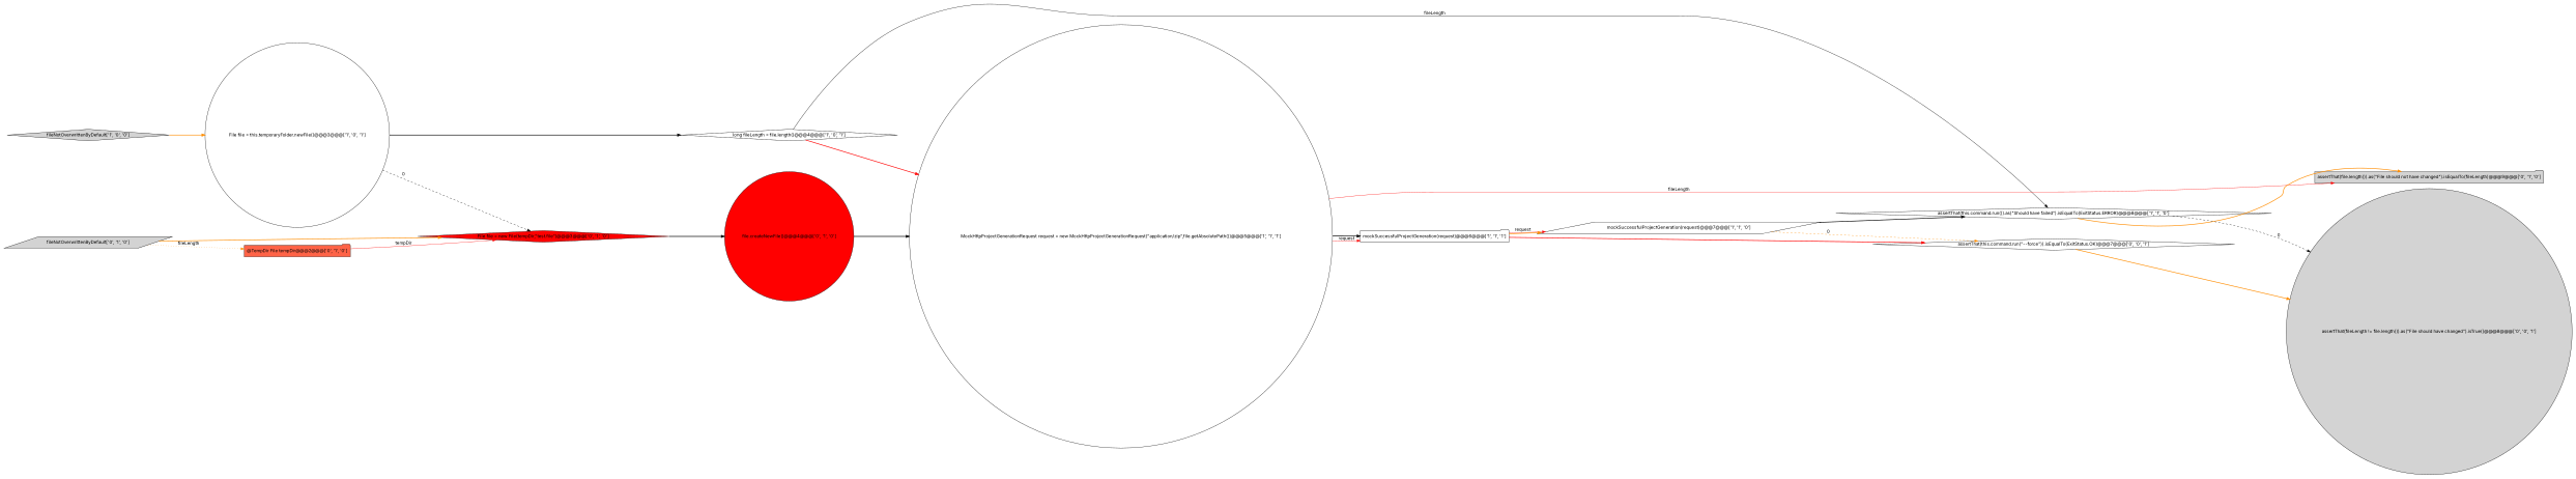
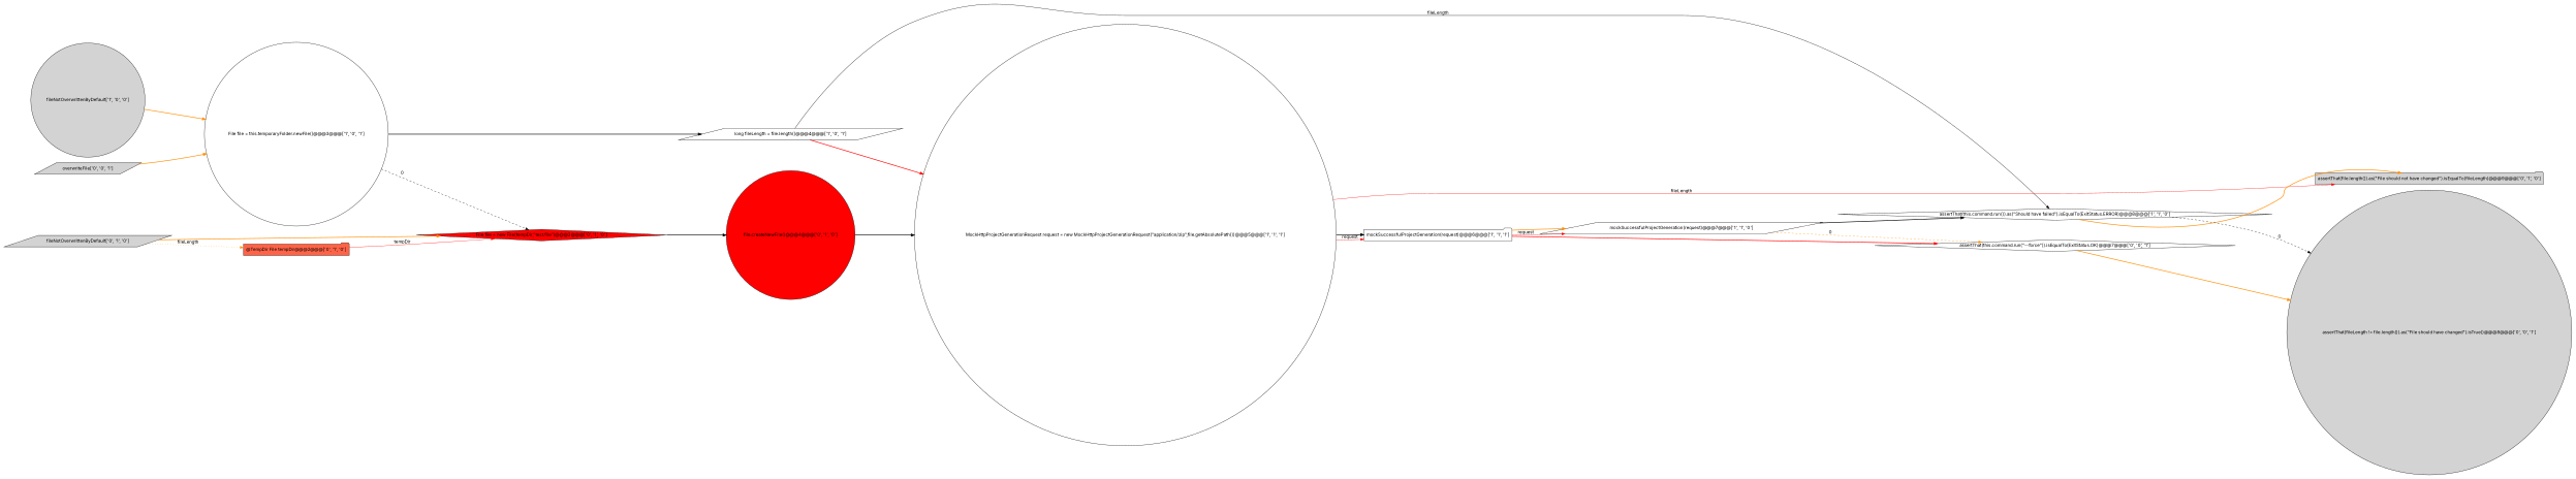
  digraph {
    fontname=Inter
    rankdir=LR
    node [fillcolor=white fontname=Inter shape=circle style=filled]
    edge [color=black fontname=Inter style=bold]
    n1 [label="File file = this.temporaryFolder.newFile()@@@3@@@['1', '0', '1']"]
-   n2 [label="long fileLength = file.length()@@@4@@@['1', '0', '1']" shape=diamond]
+   n2 [label="long fileLength = file.length()@@@4@@@['1', '0', '1']" shape=parallelogram]
    n3 [fillcolor=red label="File file = new File(tempDir,\"test.file\")@@@3@@@['0', '1', '0']" shape=diamond]
    n4 [label="MockHttpProjectGenerationRequest request = new MockHttpProjectGenerationRequest(\"application/zip\",file.getAbsolutePath())@@@5@@@['1', '1', '1']"]
    n5 [label="assertThat(this.command.run()).as(\"Should have failed\").isEqualTo(ExitStatus.ERROR)@@@8@@@['1', '1', '0']" shape=diamond]
    n6 [fillcolor=red label="file.createNewFile()@@@4@@@['0', '1', '0']"]
    n7 [label="mockSuccessfulProjectGeneration(request)@@@6@@@['1', '1', '1']" shape=folder]
    n8 [fillcolor=lightgray label="assertThat(file.length()).as(\"File should not have changed\").isEqualTo(fileLength)@@@9@@@['0', '1', '0']" shape=folder]
    n9 [label="mockSuccessfulProjectGeneration(request)@@@7@@@['1', '1', '0']" shape=parallelogram]
    n10 [label="assertThat(this.command.run(\"--force\")).isEqualTo(ExitStatus.OK)@@@7@@@['0', '0', '1']" shape=diamond]
    n11 [fillcolor=lightgray label="fileNotOverwrittenByDefault['0', '1', '0']" shape=parallelogram]
    n12 [fillcolor=tomato label="@TempDir File tempDir@@@2@@@['0', '1', '0']" shape=folder]
    n13 [fillcolor=lightgray label="assertThat(fileLength != file.length()).as(\"File should have changed\").isTrue()@@@8@@@['0', '0', '1']"]
-   n14 [fillcolor=lightgray label="fileNotOverwrittenByDefault['1', '0', '0']" shape=diamond]
+   n14 [fillcolor=lightgray label="fileNotOverwrittenByDefault['1', '0', '0']"]
+   n15 [fillcolor=lightgray label="overwriteFile['0', '0', '1']" shape=parallelogram]
    n1 -> n2
    n1 -> n3 [label=0 style=dashed]
    n2 -> n4 [color=red]
    n2 -> n5 [label=fileLength style=solid]
    n3 -> n6
    n4 -> n7 [color=red label=request style=solid]
    n4 -> n7
    n4 -> n8 [color=red label=fileLength style=solid]
    n5 -> n8 [color=darkorange]
    n5 -> n13 [label=0 style=dashed]
    n6 -> n4
    n7 -> n9 [color=red label=request style=solid]
    n7 -> n9 [color=darkorange]
    n7 -> n10 [color=red]
    n9 -> n5
    n9 -> n10 [color=darkorange label=0 style=dashed]
    n10 -> n13 [color=darkorange]
    n11 -> n3 [color=darkorange]
    n11 -> n12 [color=darkorange label=fileLength style=dotted]
    n12 -> n3 [color=red label=tempDir style=solid]
    n14 -> n1 [color=darkorange]
+   n15 -> n1 [color=darkorange]
  }
